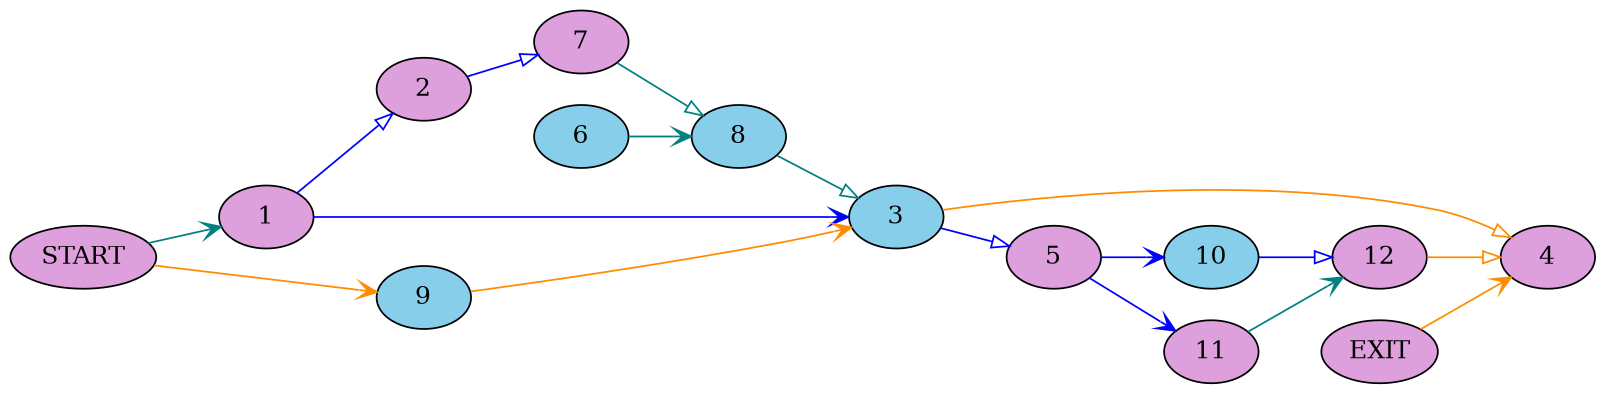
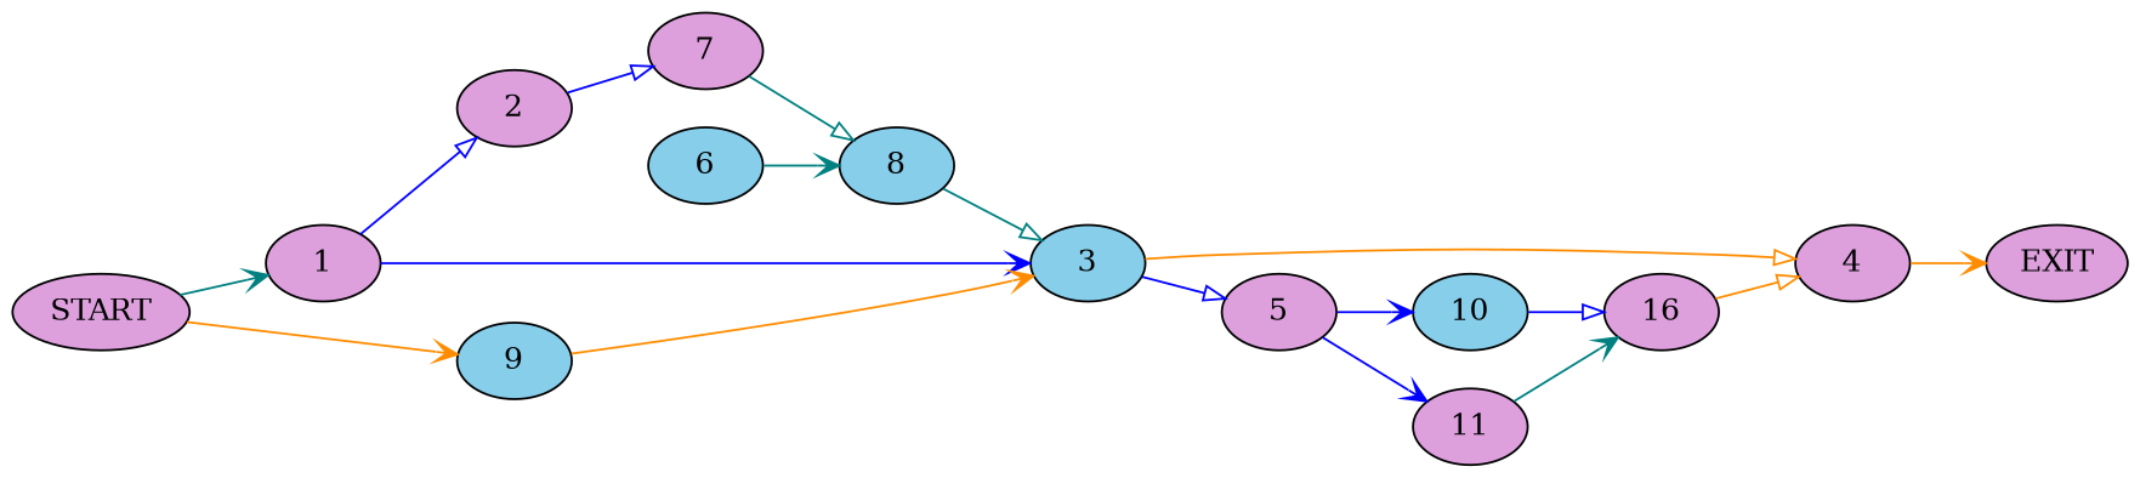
  digraph {
    rankdir=LR
    node [fillcolor=plum style=filled]
    edge [arrowhead=vee color=blue]
    n1 [label=START]
    1
    9 [fillcolor=skyblue]
    2
    3 [fillcolor=skyblue]
    n6 [label=EXIT]
    7
    4
    5
    6 [fillcolor=skyblue]
    8 [fillcolor=skyblue]
    10 [fillcolor=skyblue]
    11
-   12
+   12 [label=16]
    n1 -> 1 [color=teal]
    n1 -> 9 [color=darkorange]
    1 -> 2 [arrowhead=onormal]
    1 -> 3
    9 -> 3 [color=darkorange]
    2 -> 7 [arrowhead=onormal]
    3 -> 4 [arrowhead=onormal color=darkorange]
    3 -> 5 [arrowhead=onormal]
    7 -> 8 [arrowhead=onormal color=teal]
-   n6 -> 4 [color=darkorange]
+   4 -> n6 [color=darkorange]
    5 -> 10
    5 -> 11
    6 -> 8 [color=teal]
    8 -> 3 [arrowhead=onormal color=teal]
    10 -> 12 [arrowhead=onormal]
    11 -> 12 [color=teal]
    12 -> 4 [arrowhead=onormal color=darkorange]
  }
